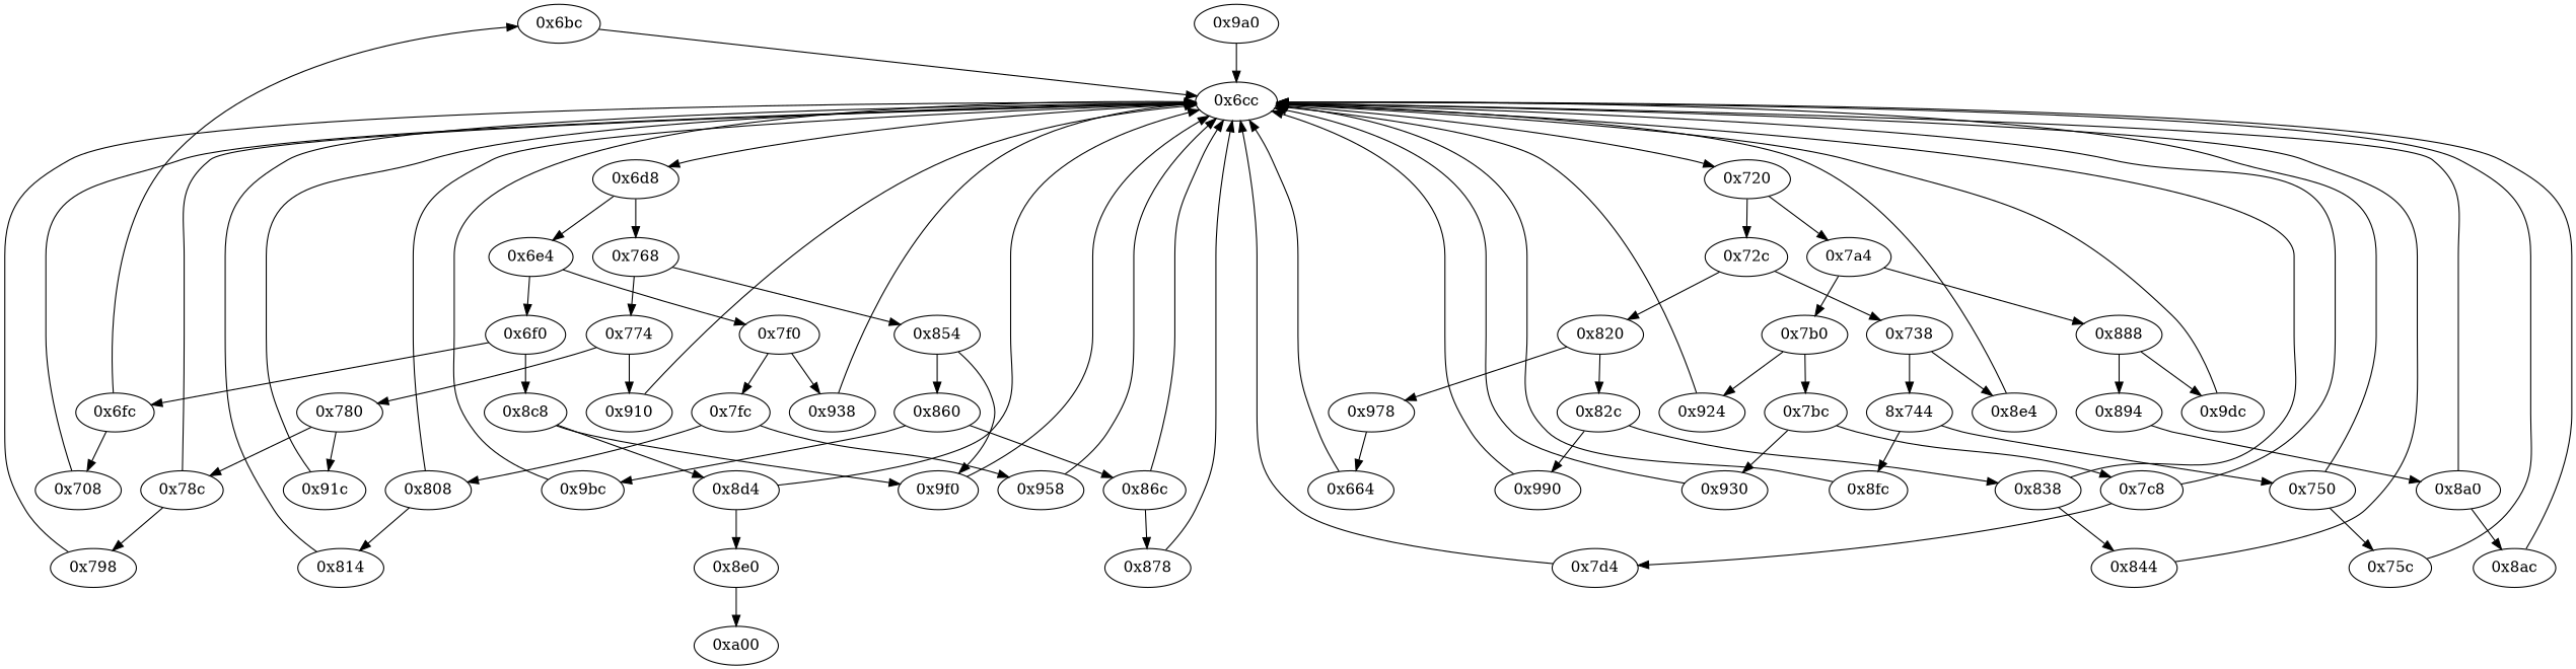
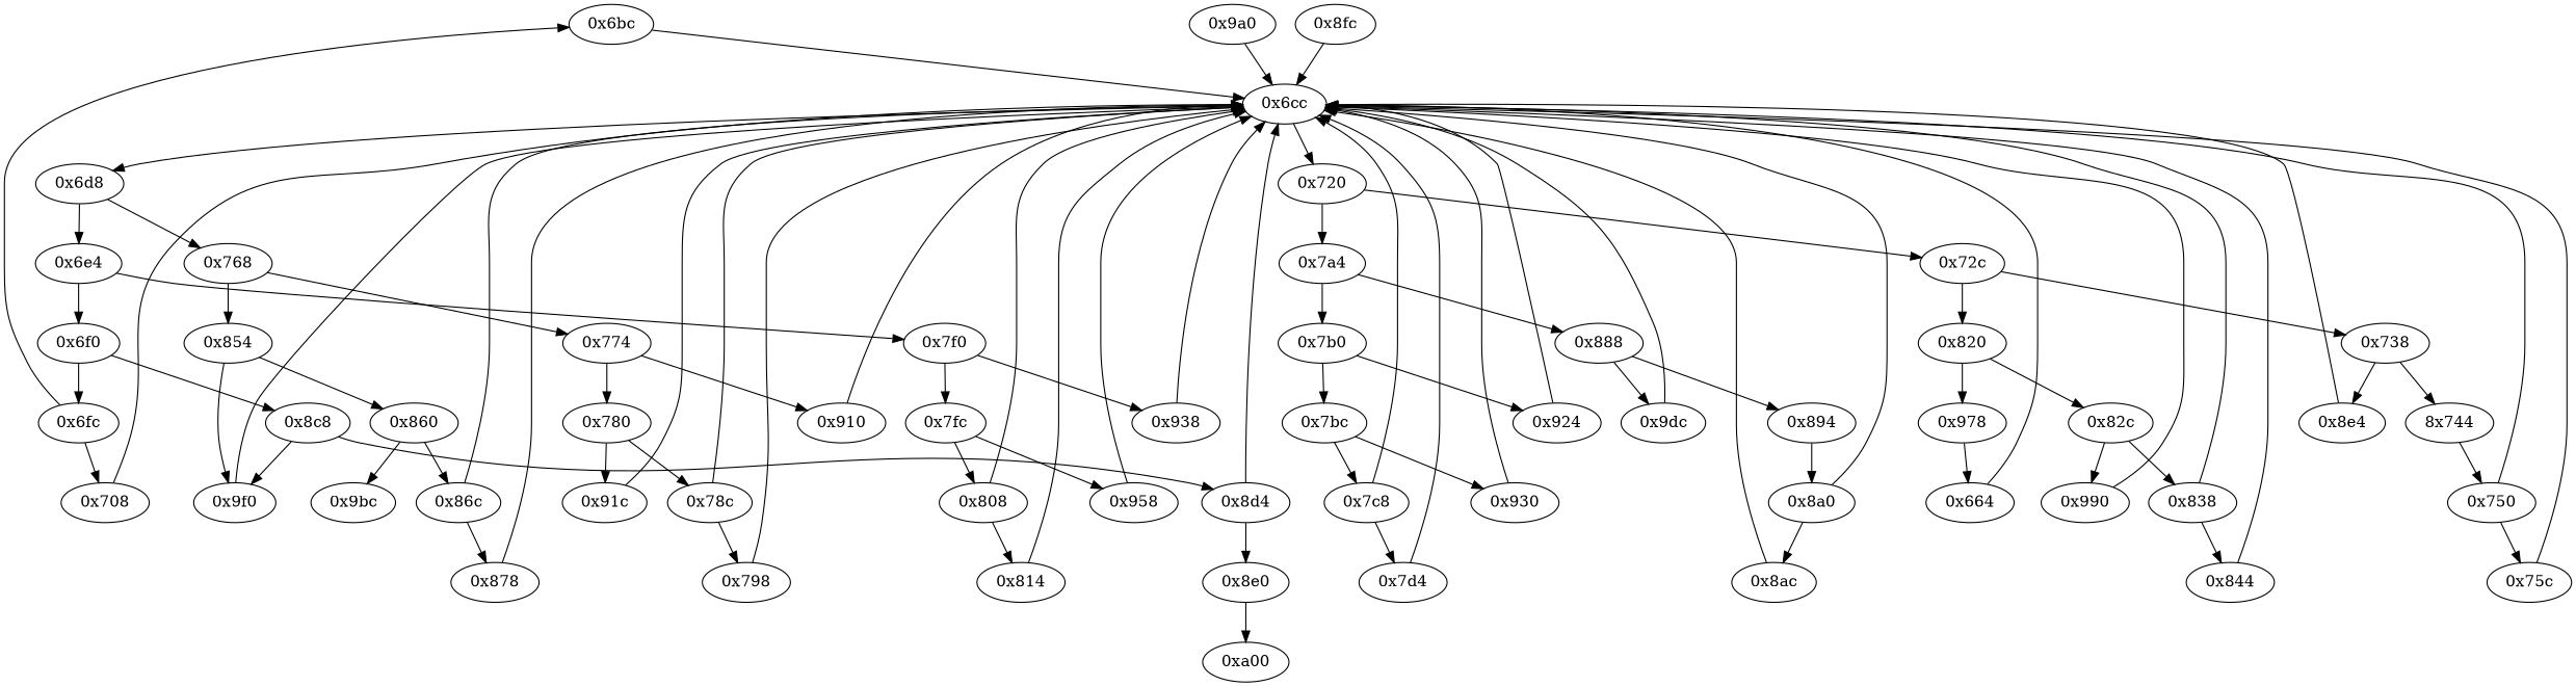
  strict digraph {
    node [opcode="[u'ldr', u'cmp', u'b']"]
    "0x6bc" [opcode="[u'ldr', u'cmp', u'ldr', u'mov']"]
    "0x6fc"
    "0x708" [opcode="[u'cmp', u'mov', u'mov', u'strb', u'ldr', u'b']"]
    "0x6cc"
    "0x6d8"
    "0x720"
    "0xa00" [opcode="[u'ldr', u'ldr', u'ldr', u'ldr', u'sub', u'mov', u'sub', u'pop']"]
    "0x8ac" [opcode="[u'str', u'ldr', u'ldr', u'ldr', u'cmp', u'mov', u'b']"]
    "0x768"
    "0x6e4"
    "0x7a4"
    "0x72c"
    "0x7fc"
    "0x808"
    "0x958" [opcode="[u'ldr', u'ldr', u'bl', u'ldr', u'add', u'str', u'ldr', u'b']"]
    "0x814" [opcode="[u'mov', u'mov', u'b']"]
    "0x774"
    "0x854"
    "0x780"
    "0x910" [opcode="[u'ldr', u'ldr', u'b']"]
    "0x860"
    "0x9f0" [opcode="[u'ldr', u'bl', u'ldr', u'b']"]
    "0x91c" [opcode="[u'ldr', u'b']"]
    "0x78c"
    "0x9a0" [opcode="[u'ldr', u'ldr', u'ldr', u'ldrb', u'strb', u'ldr', u'b']"]
    "0x86c"
    "0x9bc" [opcode="[u'ldr', u'mov', u'str', u'add', u'ldr', u'bl', u'ldr', u'b']"]
    "0x798" [opcode="[u'mov', u'mov', u'b']"]
    "0x7bc"
    "0x7c8"
    "0x930" [opcode="[u'ldr', u'b']"]
    "0x7d4" [opcode="[u'ldr', u'add', u'add', u'ldr', u'str', u'ldr', u'b']"]
    "0x7b0"
    "0x924" [opcode="[u'mov', u'mov', u'b']"]
    "0x888"
    "0x9dc" [opcode="[u'mov', u'mov', u'b']"]
    "0x894"
    "0x8a0"
    "0x6f0"
    "0x7f0"
    "0x8c8"
    "0x938" [opcode="[u'str', u'ldr', u'ldr', u'ldr', u'ldr', u'cmp', u'mov', u'b']"]
    "0x8d4"
    "0x8e0" [opcode="[u'b']"]
    "0x978" [opcode="[u'ldr', u'add', u'add', u'str', u'ldr', u'b']"]
    "0x820"
    "0x82c"
    "0x664" [opcode="[u'push', u'add', u'sub', u'mov', u'ldr', u'str', u'ldr', u'ldr', u'add', u'ldr', u'str', u'sub', u'str', u'ldr', u'ldr', u'ldr', u'ldr', u'str', u'ldr', u'add', u'str', u'b']"]
    "0x990" [opcode="[u'add', u'str', u'ldr', u'b']"]
    "0x838"
    "0x844" [opcode="[u'ldr', u'add', u'mov', u'b']"]
    "0x8e4" [opcode="[u'ldrb', u'ldr', u'ldr', u'cmp', u'mov', u'b']"]
    "0x738"
    n54 [label="8x744"]
    "0x750"
    "0x8fc" [opcode="[u'ldr', u'ldr', u'str', u'ldr', u'b']"]
    "0x75c" [opcode="[u'ldr', u'ldr', u'b']"]
    "0x878" [opcode="[u'ldrb', u'str', u'ldr', u'b']"]
    "0x6bc" -> "0x6cc"
    "0x6fc" -> "0x6bc"
    "0x6fc" -> "0x708"
    "0x708" -> "0x6cc"
    "0x6cc" -> "0x6d8"
    "0x6cc" -> "0x720"
    "0x6d8" -> "0x768"
    "0x6d8" -> "0x6e4"
    "0x720" -> "0x7a4"
    "0x720" -> "0x72c"
    "0x8ac" -> "0x6cc"
    "0x768" -> "0x774"
    "0x768" -> "0x854"
    "0x6e4" -> "0x6f0"
    "0x6e4" -> "0x7f0"
    "0x7a4" -> "0x7b0"
    "0x7a4" -> "0x888"
    "0x72c" -> "0x820"
    "0x72c" -> "0x738"
    "0x7fc" -> "0x808"
    "0x7fc" -> "0x958"
    "0x808" -> "0x6cc"
    "0x808" -> "0x814"
    "0x958" -> "0x6cc"
    "0x814" -> "0x6cc"
    "0x774" -> "0x780"
    "0x774" -> "0x910"
    "0x854" -> "0x860"
    "0x854" -> "0x9f0"
    "0x780" -> "0x91c"
    "0x780" -> "0x78c"
    "0x910" -> "0x6cc"
    "0x860" -> "0x86c"
    "0x860" -> "0x9bc"
    "0x9f0" -> "0x6cc"
    "0x91c" -> "0x6cc"
    "0x78c" -> "0x6cc"
    "0x78c" -> "0x798"
    "0x9a0" -> "0x6cc"
    "0x86c" -> "0x6cc"
    "0x86c" -> "0x878"
-   "0x9bc" -> "0x6cc"
    "0x798" -> "0x6cc"
    "0x7bc" -> "0x7c8"
    "0x7bc" -> "0x930"
    "0x7c8" -> "0x6cc"
    "0x7c8" -> "0x7d4"
    "0x930" -> "0x6cc"
    "0x7d4" -> "0x6cc"
    "0x7b0" -> "0x7bc"
    "0x7b0" -> "0x924"
    "0x924" -> "0x6cc"
    "0x888" -> "0x9dc"
    "0x888" -> "0x894"
    "0x9dc" -> "0x6cc"
    "0x894" -> "0x8a0"
    "0x8a0" -> "0x6cc"
    "0x8a0" -> "0x8ac"
    "0x6f0" -> "0x6fc"
    "0x6f0" -> "0x8c8"
    "0x7f0" -> "0x7fc"
    "0x7f0" -> "0x938"
    "0x8c8" -> "0x9f0"
    "0x8c8" -> "0x8d4"
    "0x938" -> "0x6cc"
    "0x8d4" -> "0x6cc"
    "0x8d4" -> "0x8e0"
    "0x8e0" -> "0xa00"
    "0x978" -> "0x664"
    "0x820" -> "0x978"
    "0x820" -> "0x82c"
    "0x82c" -> "0x990"
    "0x82c" -> "0x838"
    "0x664" -> "0x6cc"
    "0x990" -> "0x6cc"
    "0x838" -> "0x6cc"
    "0x838" -> "0x844"
    "0x844" -> "0x6cc"
    "0x8e4" -> "0x6cc"
    "0x738" -> "0x8e4"
    "0x738" -> n54
    n54 -> "0x750"
-   n54 -> "0x8fc"
    "0x750" -> "0x6cc"
    "0x750" -> "0x75c"
    "0x8fc" -> "0x6cc"
    "0x75c" -> "0x6cc"
    "0x878" -> "0x6cc"
  }
